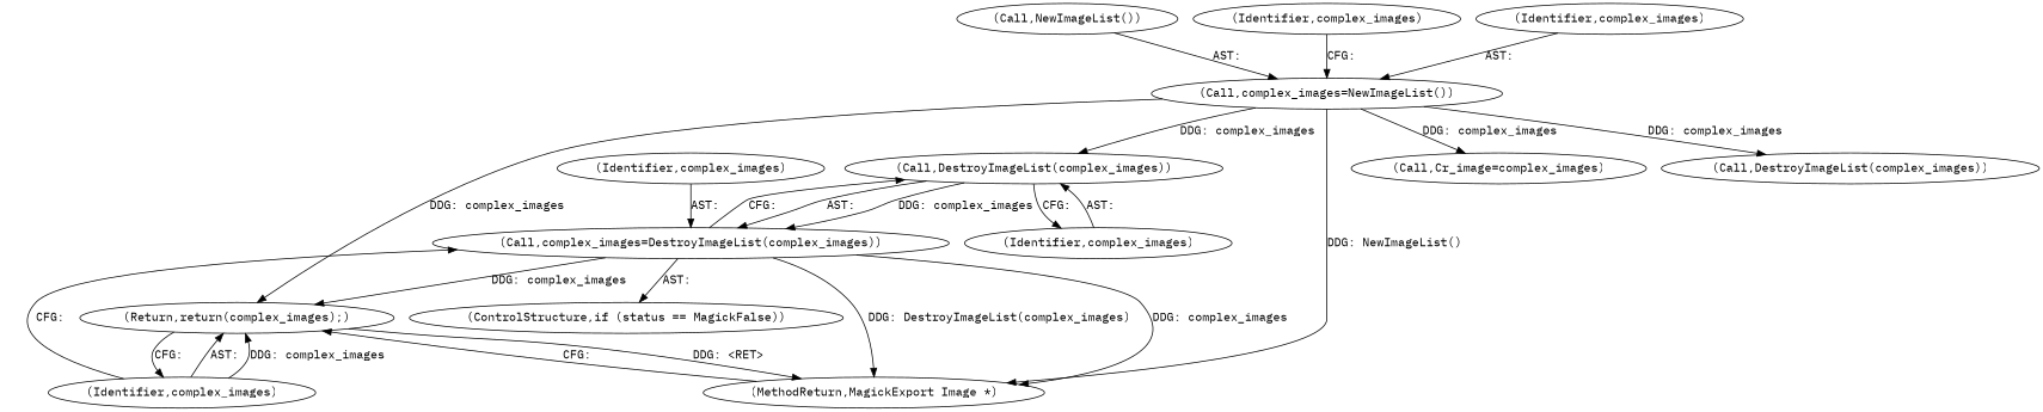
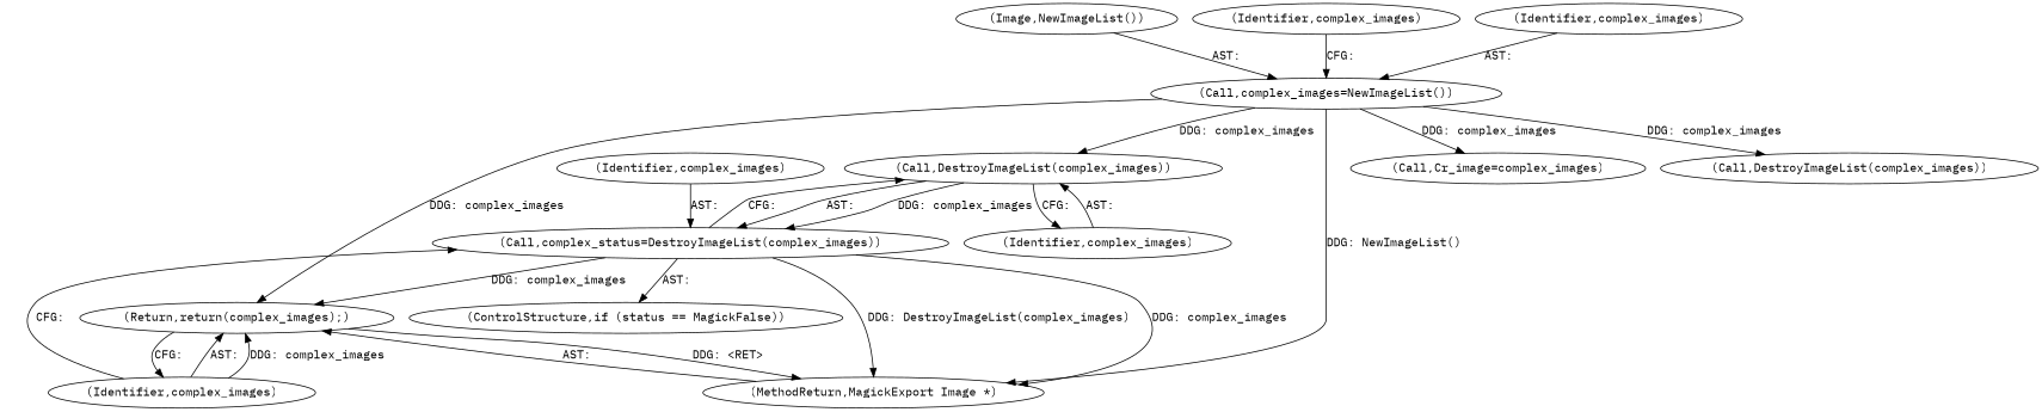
  digraph {
    fontname="IBM Plex Mono"
    node [fontname="IBM Plex Mono"]
    edge [fontname="IBM Plex Mono"]
    n1 [label="(Call,DestroyImageList(complex_images))"]
-   n2 [label="(Call,complex_images=DestroyImageList(complex_images))"]
+   n2 [label="(Call,complex_status=DestroyImageList(complex_images))"]
    n3 [label="(Identifier,complex_images)"]
    n4 [label="(Return,return(complex_images);)"]
    n5 [label="(MethodReturn,MagickExport Image *)"]
    n6 [label="(ControlStructure,if (status == MagickFalse))"]
    n7 [label="(Call,complex_images=NewImageList())"]
    n8 [label="(Call,Cr_image=complex_images)"]
    n9 [label="(Call,DestroyImageList(complex_images))"]
    n10 [label="(Identifier,complex_images)"]
-   n11 [label="(Call,NewImageList())"]
+   n11 [label="(Image,NewImageList())"]
    n12 [label="(Identifier,complex_images)"]
    n13 [label="(Identifier,complex_images)"]
    n14 [label="(Identifier,complex_images)"]
    n1 -> n2 [label="AST: "]
    n1 -> n2 [label="DDG: complex_images"]
    n1 -> n3 [label="CFG: "]
    n2 -> n1 [label="CFG: "]
    n2 -> n4 [label="DDG: complex_images"]
    n2 -> n5 [label="DDG: complex_images"]
    n2 -> n5 [label="DDG: DestroyImageList(complex_images)"]
    n2 -> n6 [label="AST: "]
    n3 -> n1 [label="AST: "]
    n4 -> n5 [label="DDG: <RET>"]
    n4 -> n10 [label="CFG: "]
-   n5 -> n4 [label="CFG: "]
+   n5 -> n4 [label="AST: "]
    n7 -> n1 [label="DDG: complex_images"]
    n7 -> n4 [label="DDG: complex_images"]
    n7 -> n5 [label="DDG: NewImageList()"]
    n7 -> n8 [label="DDG: complex_images"]
    n7 -> n9 [label="DDG: complex_images"]
    n10 -> n2 [label="CFG: "]
    n10 -> n4 [label="AST: "]
    n10 -> n4 [label="DDG: complex_images"]
    n11 -> n7 [label="AST: "]
    n12 -> n7 [label="CFG: "]
    n13 -> n2 [label="AST: "]
    n14 -> n7 [label="AST: "]
  }
